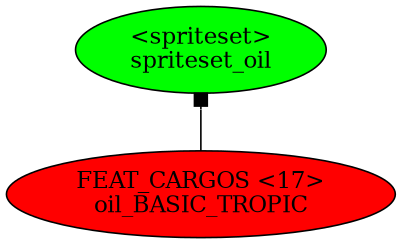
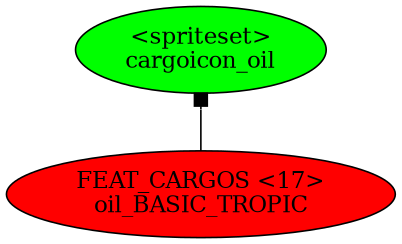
  digraph {
    rankdir=BT
    node [style=filled color=black]
-   n1 [fillcolor=green label="<spriteset>\nspriteset_oil"]
+   n1 [fillcolor=green label="<spriteset>\ncargoicon_oil"]
    n2 [fillcolor=red label="FEAT_CARGOS <17>\noil_BASIC_TROPIC"]
    n2 -> n1 [arrowhead=box]
  }
